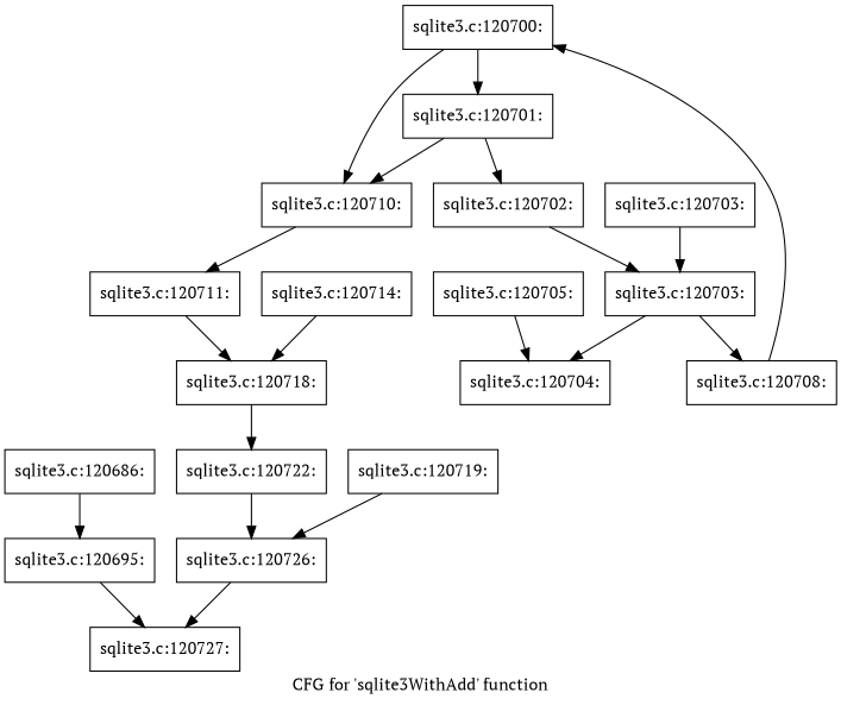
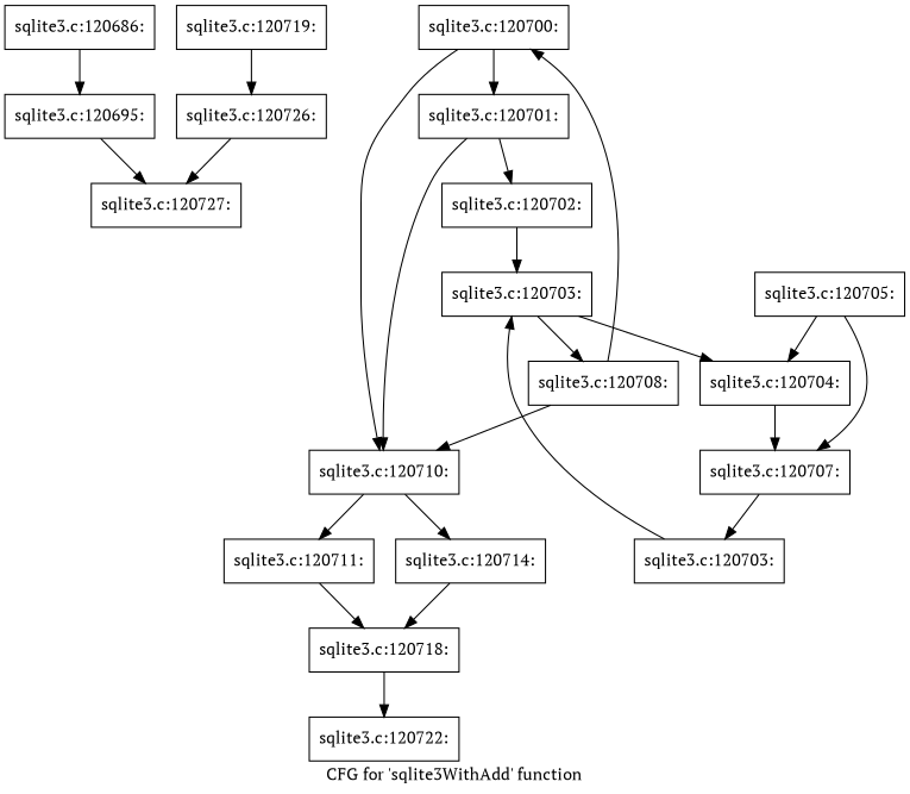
  digraph {
    fontname="PT Serif"
    label="CFG for 'sqlite3WithAdd' function"
    node [fontname="PT Serif" shape=record]
    edge [fontname="PT Serif"]
    n1 [label="{sqlite3.c:120686:}"]
    n2 [label="{sqlite3.c:120695:}"]
    n3 [label="{sqlite3.c:120727:}"]
    n4 [label="{sqlite3.c:120700:}"]
    n5 [label="{sqlite3.c:120701:}"]
    n6 [label="{sqlite3.c:120710:}"]
    n7 [label="{sqlite3.c:120702:}"]
    n8 [label="{sqlite3.c:120711:}"]
    n9 [label="{sqlite3.c:120714:}"]
    n10 [label="{sqlite3.c:120703:}"]
    n11 [label="{sqlite3.c:120718:}"]
    n12 [label="{sqlite3.c:120704:}"]
    n13 [label="{sqlite3.c:120708:}"]
+   n14 [label="{sqlite3.c:120707:}"]
    n15 [label="{sqlite3.c:120705:}"]
    n16 [label="{sqlite3.c:120703:}"]
    n17 [label="{sqlite3.c:120722:}"]
    n18 [label="{sqlite3.c:120719:}"]
    n19 [label="{sqlite3.c:120726:}"]
    n1 -> n2
    n2 -> n3
    n4 -> n5
    n4 -> n6
    n5 -> n6
    n5 -> n7
    n6 -> n8
+   n6 -> n9
    n7 -> n10
    n8 -> n11
    n9 -> n11
    n10 -> n12
    n10 -> n13
    n11 -> n17
+   n12 -> n14
    n13 -> n4
+   n13 -> n6
+   n14 -> n16
    n15 -> n12
+   n15 -> n14
    n16 -> n10
-   n17 -> n19
    n18 -> n19
    n19 -> n3
  }
